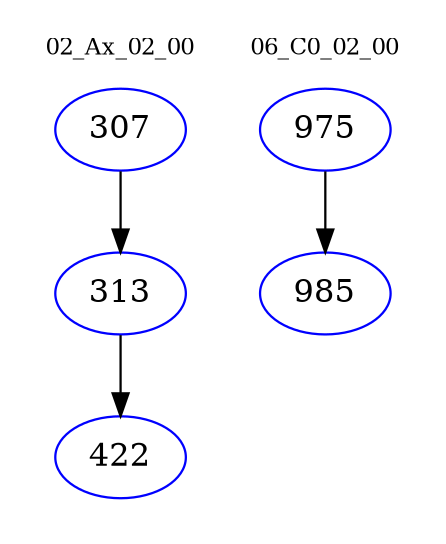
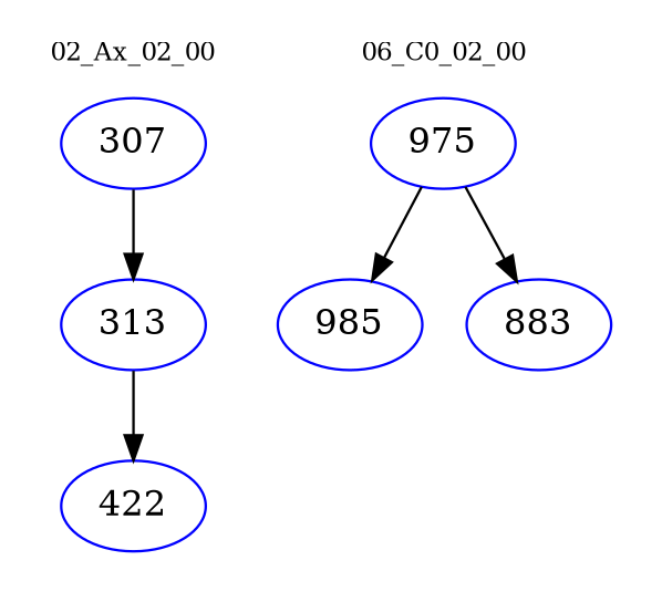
  digraph {
    node [color=blue]
    edge [color=black]
    n1 [label=307]
    n2 [label=313]
    n3 [label=422]
    n4 [label=985]
    n5 [label=975]
+   n6 [label=883]
    subgraph cluster_1 {
      color=white
      fontsize=10
      label="02_Ax_02_00"
      n1
      n2
      n3
    }
    subgraph cluster_2 {
      color=white
      fontsize=10
      label="06_C0_02_00"
      n4
      n5
+     n6
    }
    n1 -> n2
    n2 -> n3
    n5 -> n4
+   n5 -> n6
  }
